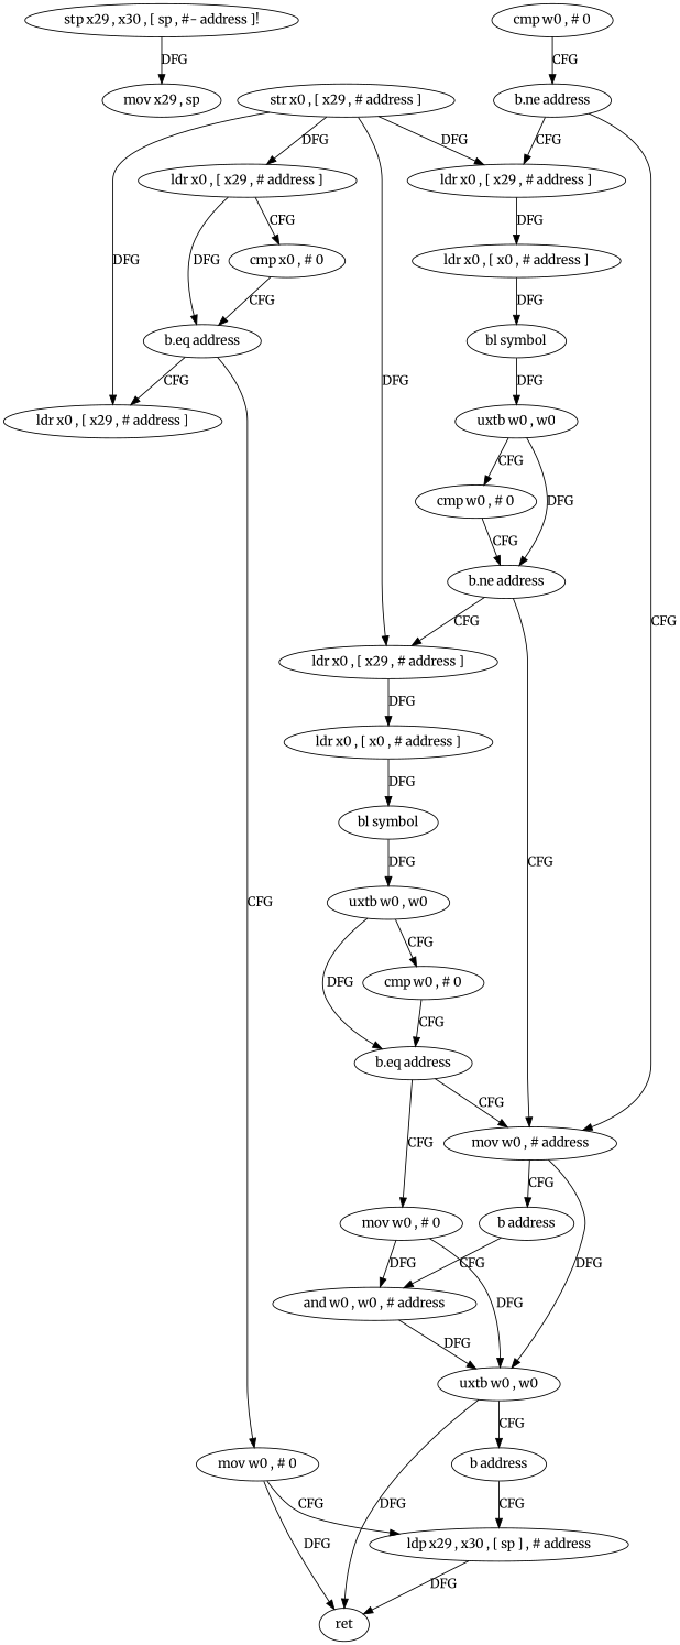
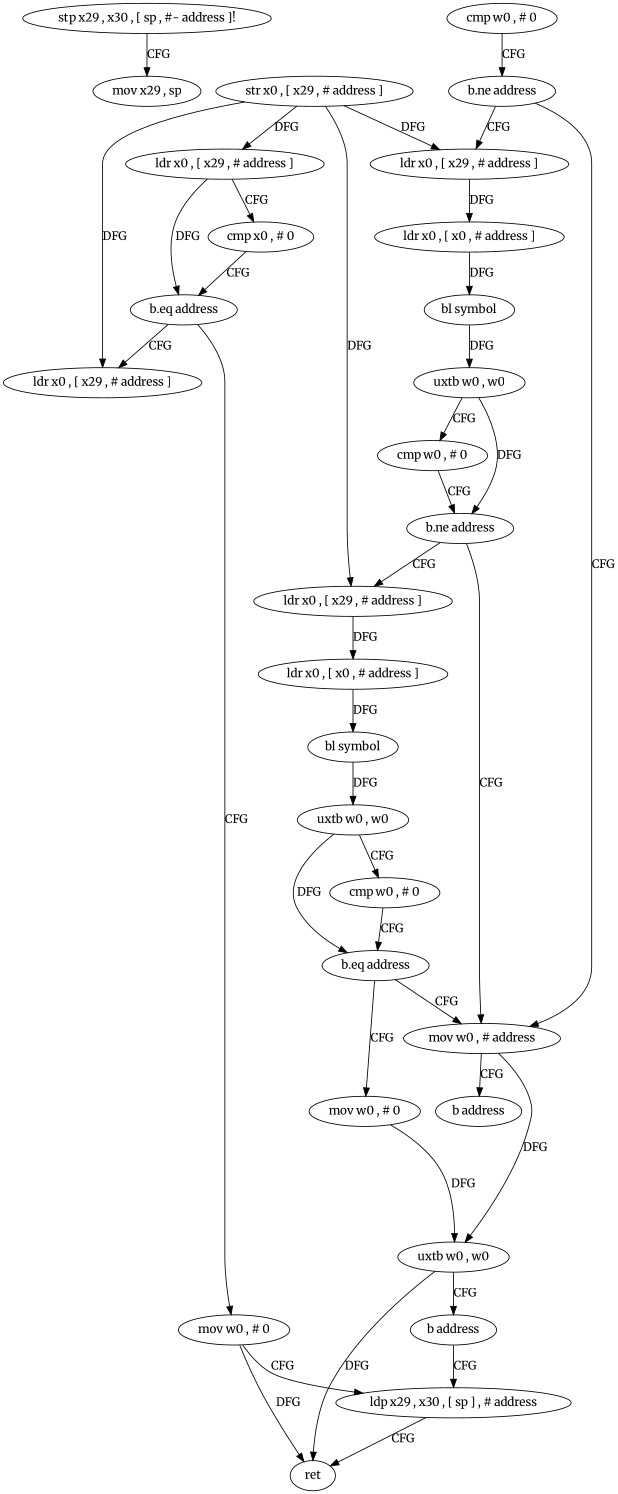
  digraph {
    fontname=Merriweather
    node [fontname=Merriweather]
    edge [fontname=Merriweather]
    n1 [label="stp x29 , x30 , [ sp , #- address ]!"]
    n2 [label="mov x29 , sp"]
    n3 [label="str x0 , [ x29 , # address ]"]
    n4 [label="ldr x0 , [ x29 , # address ]"]
    n5 [label="ldr x0 , [ x29 , # address ]"]
    n6 [label="ldr x0 , [ x29 , # address ]"]
    n7 [label="ldr x0 , [ x29 , # address ]"]
    n8 [label="cmp x0 , # 0"]
    n9 [label="b.eq address"]
    n10 [label="ldr x0 , [ x0 , # address ]"]
    n11 [label="ldr x0 , [ x0 , # address ]"]
    n12 [label="mov w0 , # 0"]
    n13 [label="ldp x29 , x30 , [ sp ] , # address"]
    n14 [label=ret]
    n15 [label="cmp w0 , # 0"]
    n16 [label="b.ne address"]
    n17 [label="mov w0 , # address"]
    n18 [label="b address"]
    n19 [label="uxtb w0 , w0"]
-   n20 [label="and w0 , w0 , # address"]
    n21 [label="b address"]
    n22 [label="bl symbol"]
    n23 [label="uxtb w0 , w0"]
    n24 [label="cmp w0 , # 0"]
    n25 [label="b.ne address"]
    n26 [label="bl symbol"]
    n27 [label="uxtb w0 , w0"]
    n28 [label="cmp w0 , # 0"]
    n29 [label="b.eq address"]
    n30 [label="mov w0 , # 0"]
-   n1 -> n2 [label=DFG]
+   n1 -> n2 [label=CFG]
    n3 -> n4 [label=DFG]
    n3 -> n5 [label=DFG]
    n3 -> n6 [label=DFG]
    n3 -> n7 [label=DFG]
    n4 -> n8 [label=CFG]
    n4 -> n9 [label=DFG]
    n6 -> n10 [label=DFG]
    n7 -> n11 [label=DFG]
    n8 -> n9 [label=CFG]
    n9 -> n5 [label=CFG]
    n9 -> n12 [label=CFG]
    n10 -> n22 [label=DFG]
    n11 -> n26 [label=DFG]
    n12 -> n13 [label=CFG]
    n12 -> n14 [label=DFG]
-   n13 -> n14 [label=DFG]
+   n13 -> n14 [label=CFG]
    n15 -> n16 [label=CFG]
    n16 -> n6 [label=CFG]
    n16 -> n17 [label=CFG]
    n17 -> n18 [label=CFG]
    n17 -> n19 [label=DFG]
-   n18 -> n20 [label=CFG]
    n19 -> n14 [label=DFG]
    n19 -> n21 [label=CFG]
-   n20 -> n19 [label=DFG]
    n21 -> n13 [label=CFG]
    n22 -> n23 [label=DFG]
    n23 -> n24 [label=CFG]
    n23 -> n25 [label=DFG]
    n24 -> n25 [label=CFG]
    n25 -> n7 [label=CFG]
    n25 -> n17 [label=CFG]
    n26 -> n27 [label=DFG]
    n27 -> n28 [label=CFG]
    n27 -> n29 [label=DFG]
    n28 -> n29 [label=CFG]
    n29 -> n17 [label=CFG]
    n29 -> n30 [label=CFG]
    n30 -> n19 [label=DFG]
-   n30 -> n20 [label=DFG]
  }
